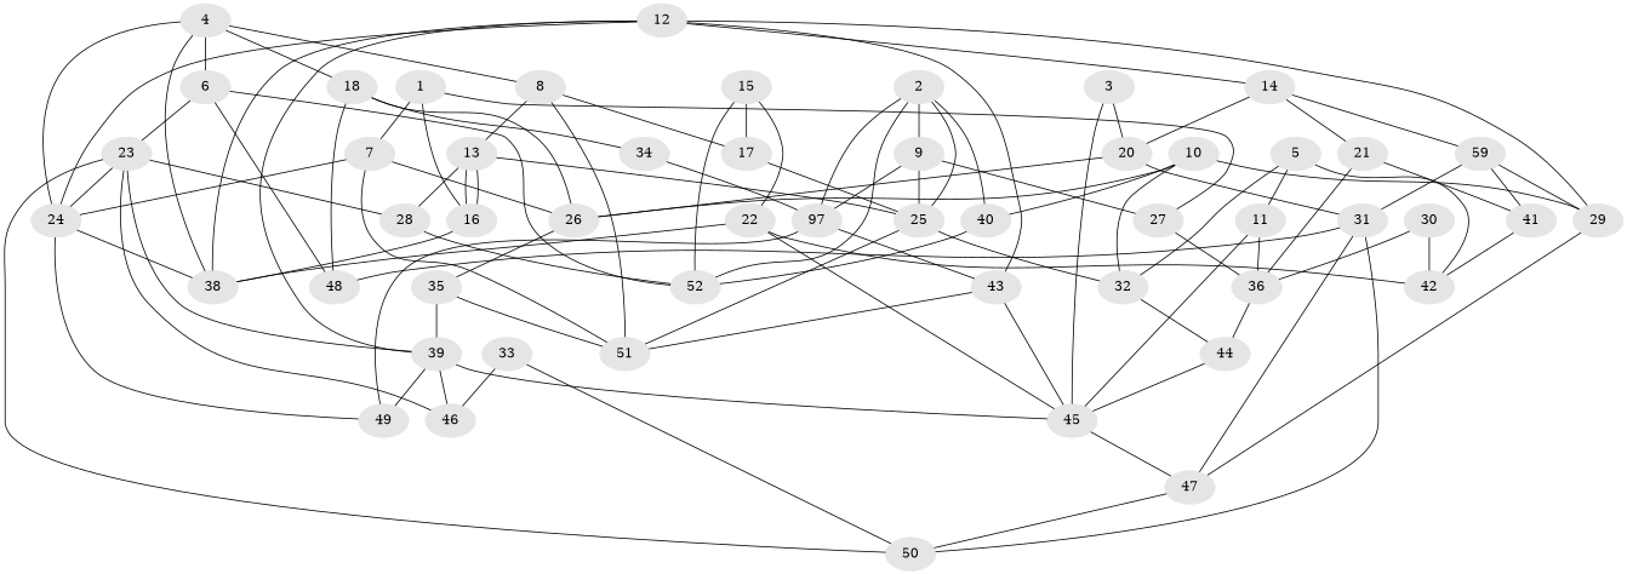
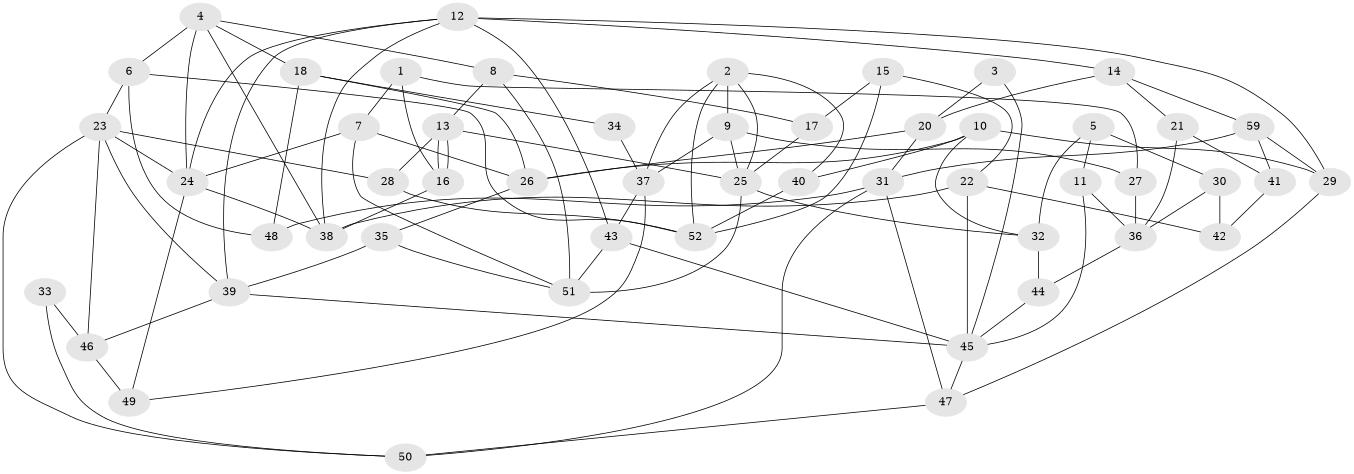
  graph {
    node [color=gray90 style=filled]
    1
    7
    16
    27
    24
    26
    51
    38
    36
    2
    9
    25
-   37 [label=97]
+   37
    40
    52
    32
    43
    49
    3
    20
    45
    31
    47
    4
    6
    8
    18
    23
    48
    13
    17
    34
    5
    11
    42
    44
    39
    28
    46
    50
    35
    10
    29
    12
    14
    n46 [label=59]
    21
    41
    15
    22
    30
    33
    1 -- 7
    1 -- 16
    1 -- 27
    7 -- 24
    7 -- 26
    7 -- 51
    16 -- 38
    27 -- 36
    24 -- 38
    24 -- 49
    26 -- 35
    36 -- 44
    2 -- 9
    2 -- 25
    2 -- 37
    2 -- 40
    2 -- 52
    9 -- 27
    9 -- 25
    9 -- 37
    25 -- 51
    25 -- 32
    37 -- 43
    37 -- 49
    40 -- 52
    32 -- 44
    43 -- 51
    43 -- 45
    3 -- 20
    3 -- 45
    20 -- 26
    20 -- 31
    45 -- 47
    31 -- 47
    31 -- 48
    31 -- 50
    47 -- 50
    4 -- 24
    4 -- 38
    4 -- 6
    4 -- 8
    4 -- 18
    6 -- 52
    6 -- 23
    6 -- 48
    8 -- 51
    8 -- 13
    8 -- 17
    18 -- 26
    18 -- 48
    18 -- 34
    23 -- 24
    23 -- 39
    23 -- 28
    23 -- 46
    23 -- 50
    13 -- 16
    13 -- 16
    13 -- 25
    13 -- 28
    17 -- 25
    34 -- 37
    5 -- 32
    5 -- 11
-   5 -- 42
+   5 -- 30
    11 -- 36
    11 -- 45
    44 -- 45
-   39 -- 49
+   46 -- 49
    39 -- 45
    39 -- 46
    28 -- 52
    35 -- 51
    35 -- 39
    10 -- 26
    10 -- 40
    10 -- 32
    10 -- 29
    29 -- 47
    12 -- 24
    12 -- 38
    12 -- 43
    12 -- 39
    12 -- 29
    12 -- 14
    14 -- 20
    14 -- n46
    14 -- 21
    n46 -- 31
    n46 -- 29
    n46 -- 41
    21 -- 36
    21 -- 41
    41 -- 42
    15 -- 52
    15 -- 17
    15 -- 22
    22 -- 38
    22 -- 45
    22 -- 42
    30 -- 36
    30 -- 42
    33 -- 46
    33 -- 50
  }
